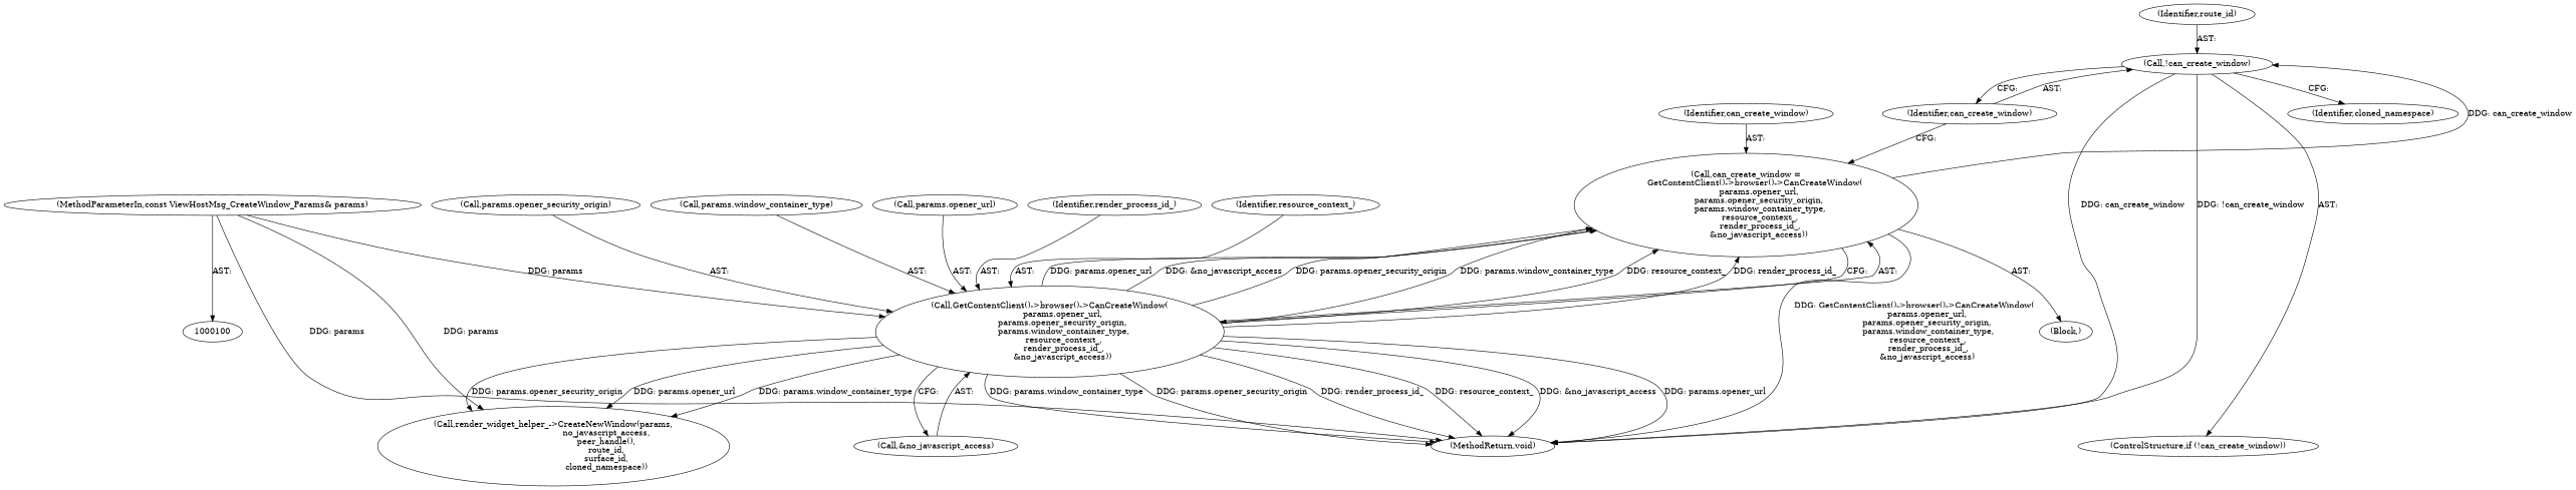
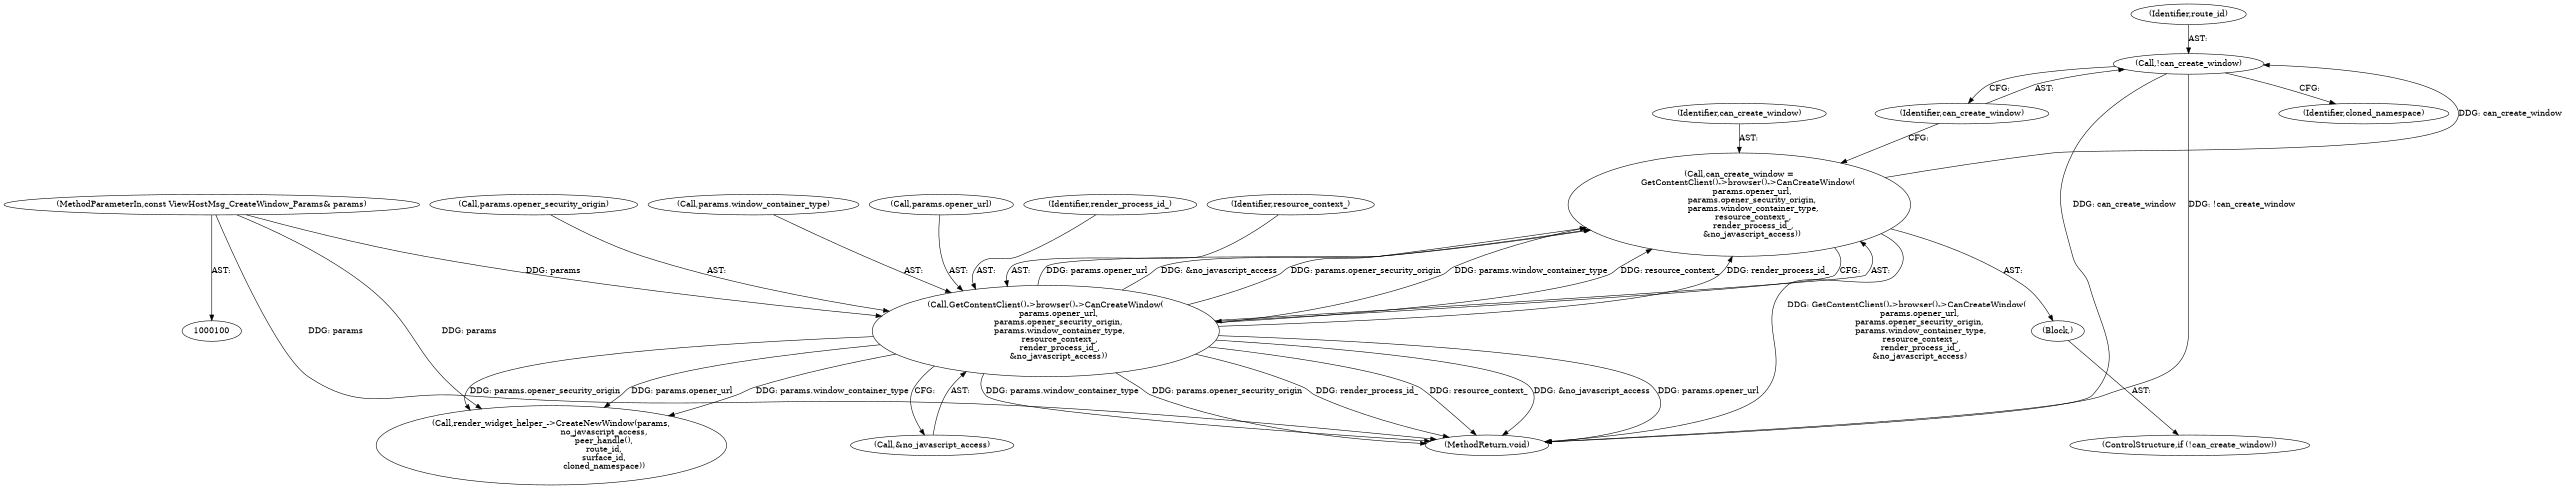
  digraph {
    n1 [label="(Call,!can_create_window)"]
    n2 [label="(Identifier,can_create_window)"]
    n3 [label="(MethodReturn,void)"]
    n4 [label="(ControlStructure,if (!can_create_window))"]
    n5 [label="(Identifier,cloned_namespace)"]
    n6 [label="(Call,can_create_window =\n       GetContentClient()->browser()->CanCreateWindow(\n          params.opener_url,\n          params.opener_security_origin,\n           params.window_container_type,\n           resource_context_,\n           render_process_id_,\n          &no_javascript_access))"]
    n7 [label="(Call,GetContentClient()->browser()->CanCreateWindow(\n          params.opener_url,\n          params.opener_security_origin,\n           params.window_container_type,\n           resource_context_,\n           render_process_id_,\n          &no_javascript_access))"]
    n8 [label="(Block,)"]
    n9 [label="(Call,render_widget_helper_->CreateNewWindow(params,\n                                         no_javascript_access,\n                                         peer_handle(),\n                                         route_id,\n                                         surface_id,\n                                         cloned_namespace))"]
    n10 [label="(Call,&no_javascript_access)"]
    n11 [label="(MethodParameterIn,const ViewHostMsg_CreateWindow_Params& params)"]
    1000100
    n13 [label="(Call,params.opener_security_origin)"]
    n14 [label="(Identifier,route_id)"]
    n15 [label="(Call,params.window_container_type)"]
    n16 [label="(Call,params.opener_url)"]
    n17 [label="(Identifier,can_create_window)"]
    n18 [label="(Identifier,render_process_id_)"]
    n19 [label="(Identifier,resource_context_)"]
    n1 -> n2 [label="CFG: "]
    n1 -> n3 [label="DDG: can_create_window"]
    n1 -> n3 [label="DDG: !can_create_window"]
-   n1 -> n4 [label="AST: "]
+   n8 -> n4 [label="AST: "]
    n1 -> n5 [label="CFG: "]
    n2 -> n1 [label="AST: "]
    n2 -> n6 [label="CFG: "]
    n6 -> n1 [label="DDG: can_create_window"]
    n6 -> n3 [label="DDG: GetContentClient()->browser()->CanCreateWindow(\n          params.opener_url,\n          params.opener_security_origin,\n           params.window_container_type,\n           resource_context_,\n           render_process_id_,\n          &no_javascript_access)"]
    n6 -> n7 [label="CFG: "]
    n6 -> n8 [label="AST: "]
    n7 -> n3 [label="DDG: params.window_container_type"]
    n7 -> n3 [label="DDG: params.opener_security_origin"]
    n7 -> n3 [label="DDG: render_process_id_"]
    n7 -> n3 [label="DDG: resource_context_"]
    n7 -> n3 [label="DDG: &no_javascript_access"]
    n7 -> n3 [label="DDG: params.opener_url"]
    n7 -> n6 [label="AST: "]
    n7 -> n6 [label="DDG: params.opener_url"]
    n7 -> n6 [label="DDG: &no_javascript_access"]
    n7 -> n6 [label="DDG: params.opener_security_origin"]
    n7 -> n6 [label="DDG: params.window_container_type"]
    n7 -> n6 [label="DDG: resource_context_"]
    n7 -> n6 [label="DDG: render_process_id_"]
    n7 -> n9 [label="DDG: params.window_container_type"]
    n7 -> n9 [label="DDG: params.opener_security_origin"]
    n7 -> n9 [label="DDG: params.opener_url"]
    n7 -> n10 [label="CFG: "]
    n10 -> n7 [label="AST: "]
    n11 -> n3 [label="DDG: params"]
    n11 -> n7 [label="DDG: params"]
    n11 -> n9 [label="DDG: params"]
    n11 -> 1000100 [label="AST: "]
    n13 -> n7 [label="AST: "]
    n14 -> n1 [label="AST: "]
    n15 -> n7 [label="AST: "]
    n16 -> n7 [label="AST: "]
    n17 -> n6 [label="AST: "]
    n18 -> n7 [label="AST: "]
    n19 -> n7 [label="AST: "]
  }
